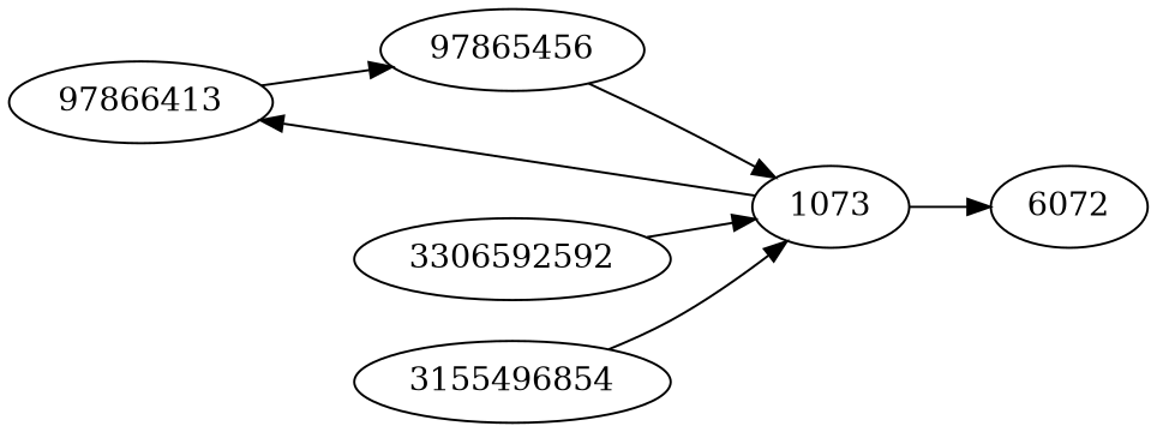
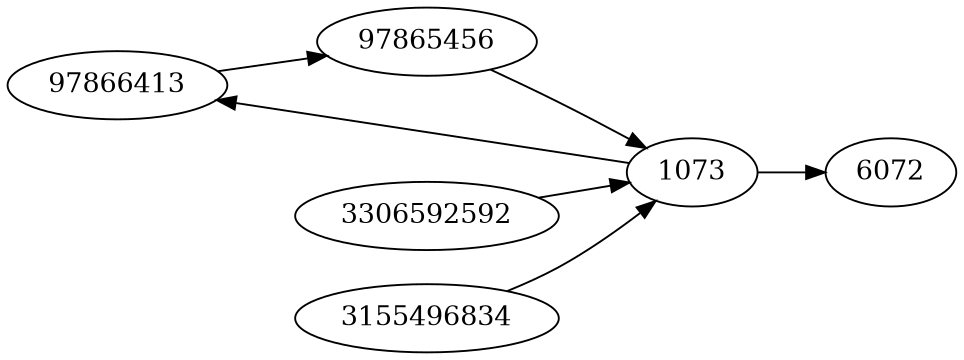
  strict digraph {
    rankdir=LR
    97866413
    97865456
    1073
    n4 [label=6072]
    3306592592
-   3155496854
+   3155496854 [label=3155496834]
    97866413 -> 97865456
    97865456 -> 1073
    1073 -> 97866413
    1073 -> n4
    3306592592 -> 1073
    3155496854 -> 1073
  }
